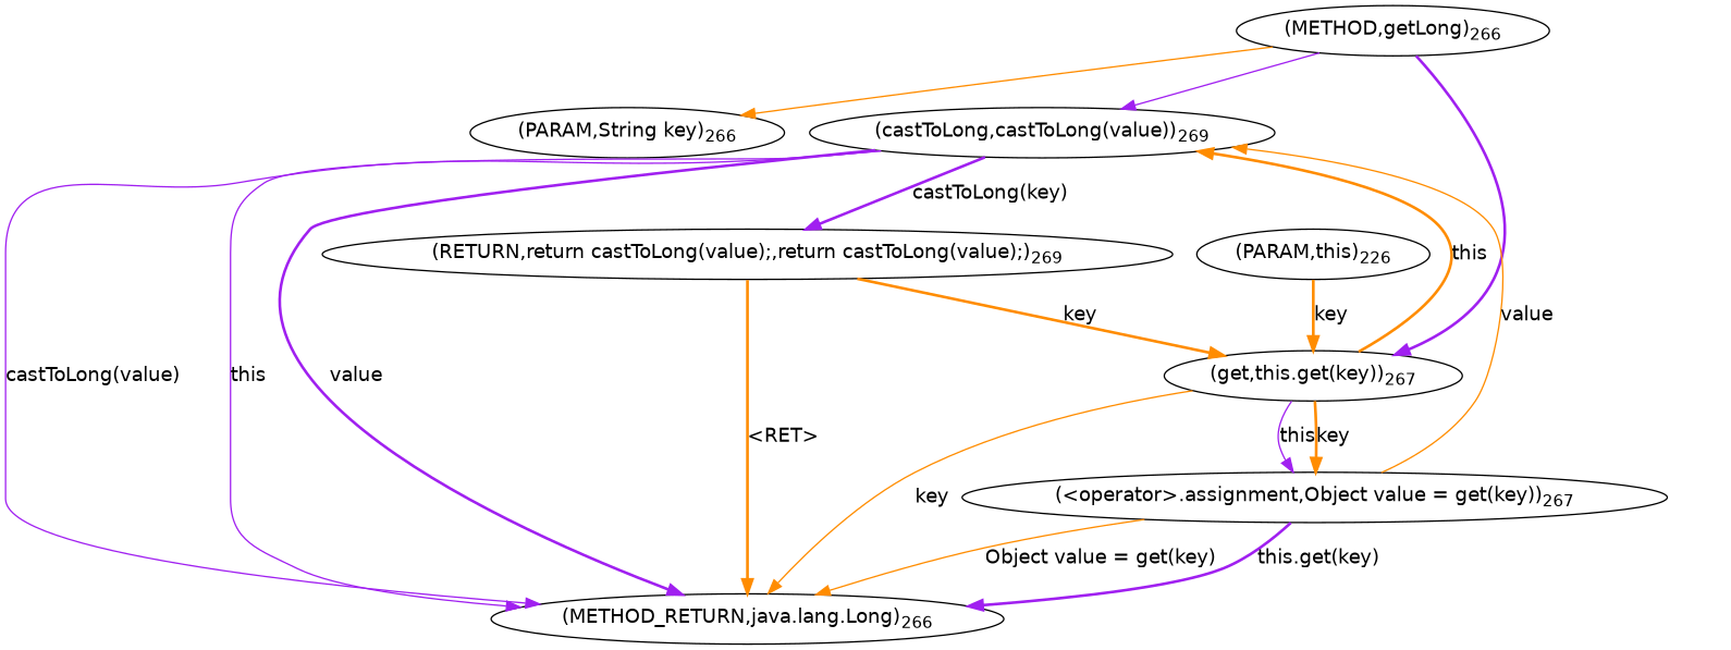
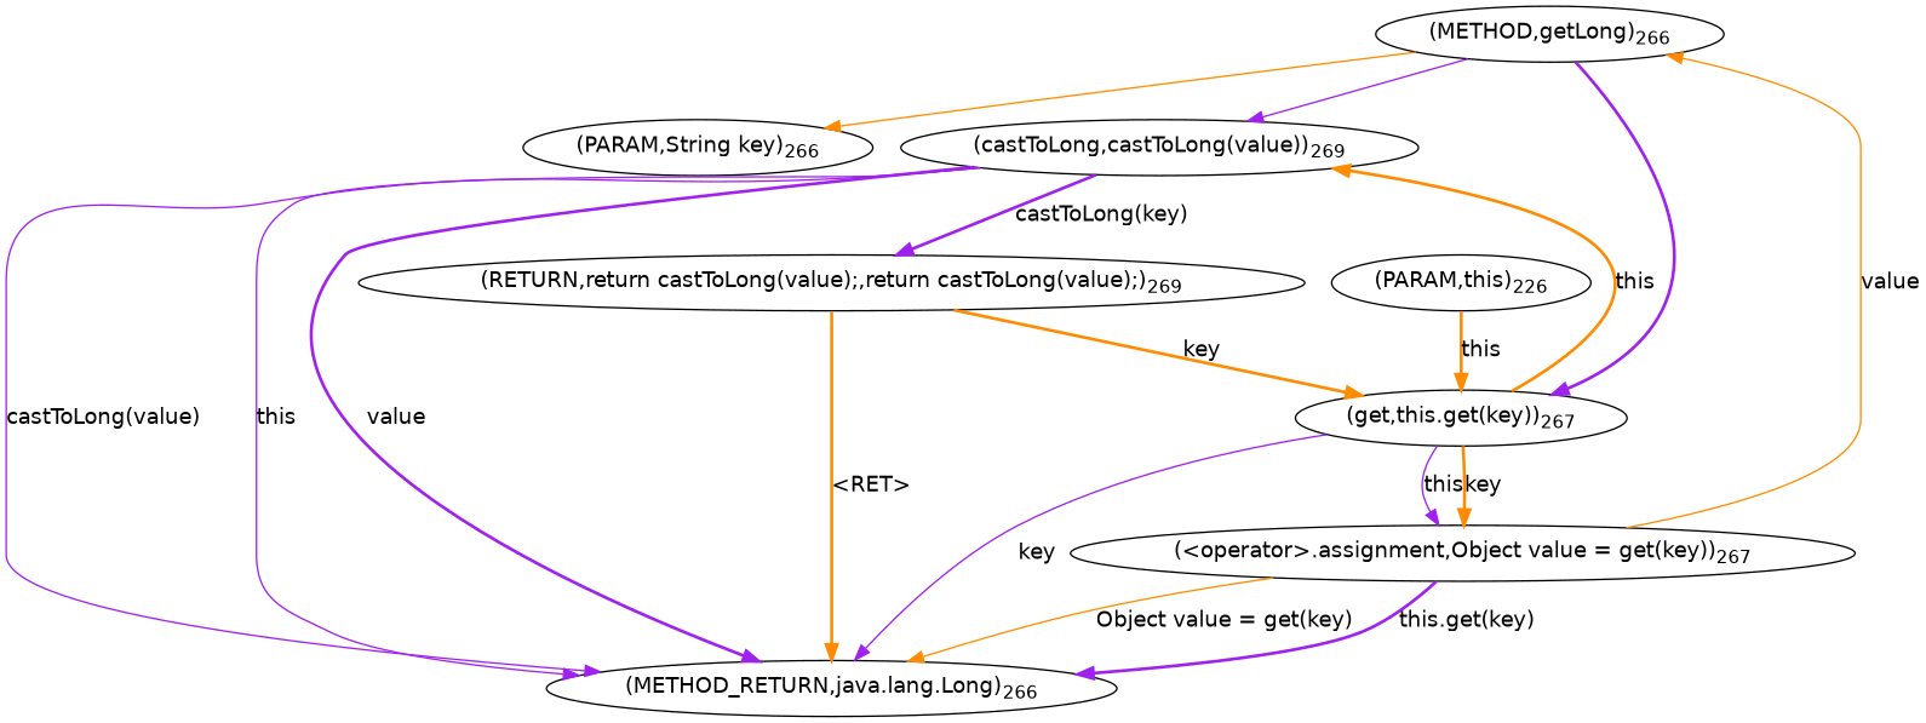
  digraph {
    fontname="DejaVu Sans"
    node [fontname="DejaVu Sans"]
    edge [color=darkorange fontname="DejaVu Sans" style=bold]
    n1 [label=<(METHOD,getLong)<SUB>266</SUB>>]
    n2 [label=<(PARAM,String key)<SUB>266</SUB>>]
    n3 [label=<(castToLong,castToLong(value))<SUB>269</SUB>>]
    n4 [label=<(get,this.get(key))<SUB>267</SUB>>]
    n5 [label=<(PARAM,this)<SUB>226</SUB>>]
    n6 [label=<(METHOD_RETURN,java.lang.Long)<SUB>266</SUB>>]
    n7 [label=<(RETURN,return castToLong(value);,return castToLong(value);)<SUB>269</SUB>>]
    n8 [label=<(&lt;operator&gt;.assignment,Object value = get(key))<SUB>267</SUB>>]
    n1 -> n2 [style=solid]
    n1 -> n3 [color=purple style=solid]
    n1 -> n4 [color=purple]
    n3 -> n6 [color=purple label=this style=solid]
    n3 -> n6 [color=purple label=value]
    n3 -> n6 [color=purple label="castToLong(value)" style=solid]
    n3 -> n7 [color=purple label="castToLong(key)"]
    n4 -> n3 [label=this]
-   n4 -> n6 [label=key style=solid]
+   n4 -> n6 [color=purple label=key style=solid]
    n4 -> n8 [color=purple label=this style=solid]
    n4 -> n8 [label=key]
-   n5 -> n4 [label=key]
+   n5 -> n4 [label=this]
    n7 -> n4 [label=key]
    n7 -> n6 [label="&lt;RET&gt;"]
-   n8 -> n3 [label=value style=solid]
+   n8 -> n1 [label=value style=solid]
    n8 -> n6 [color=purple label="this.get(key)"]
    n8 -> n6 [label="Object value = get(key)" style=solid]
  }
